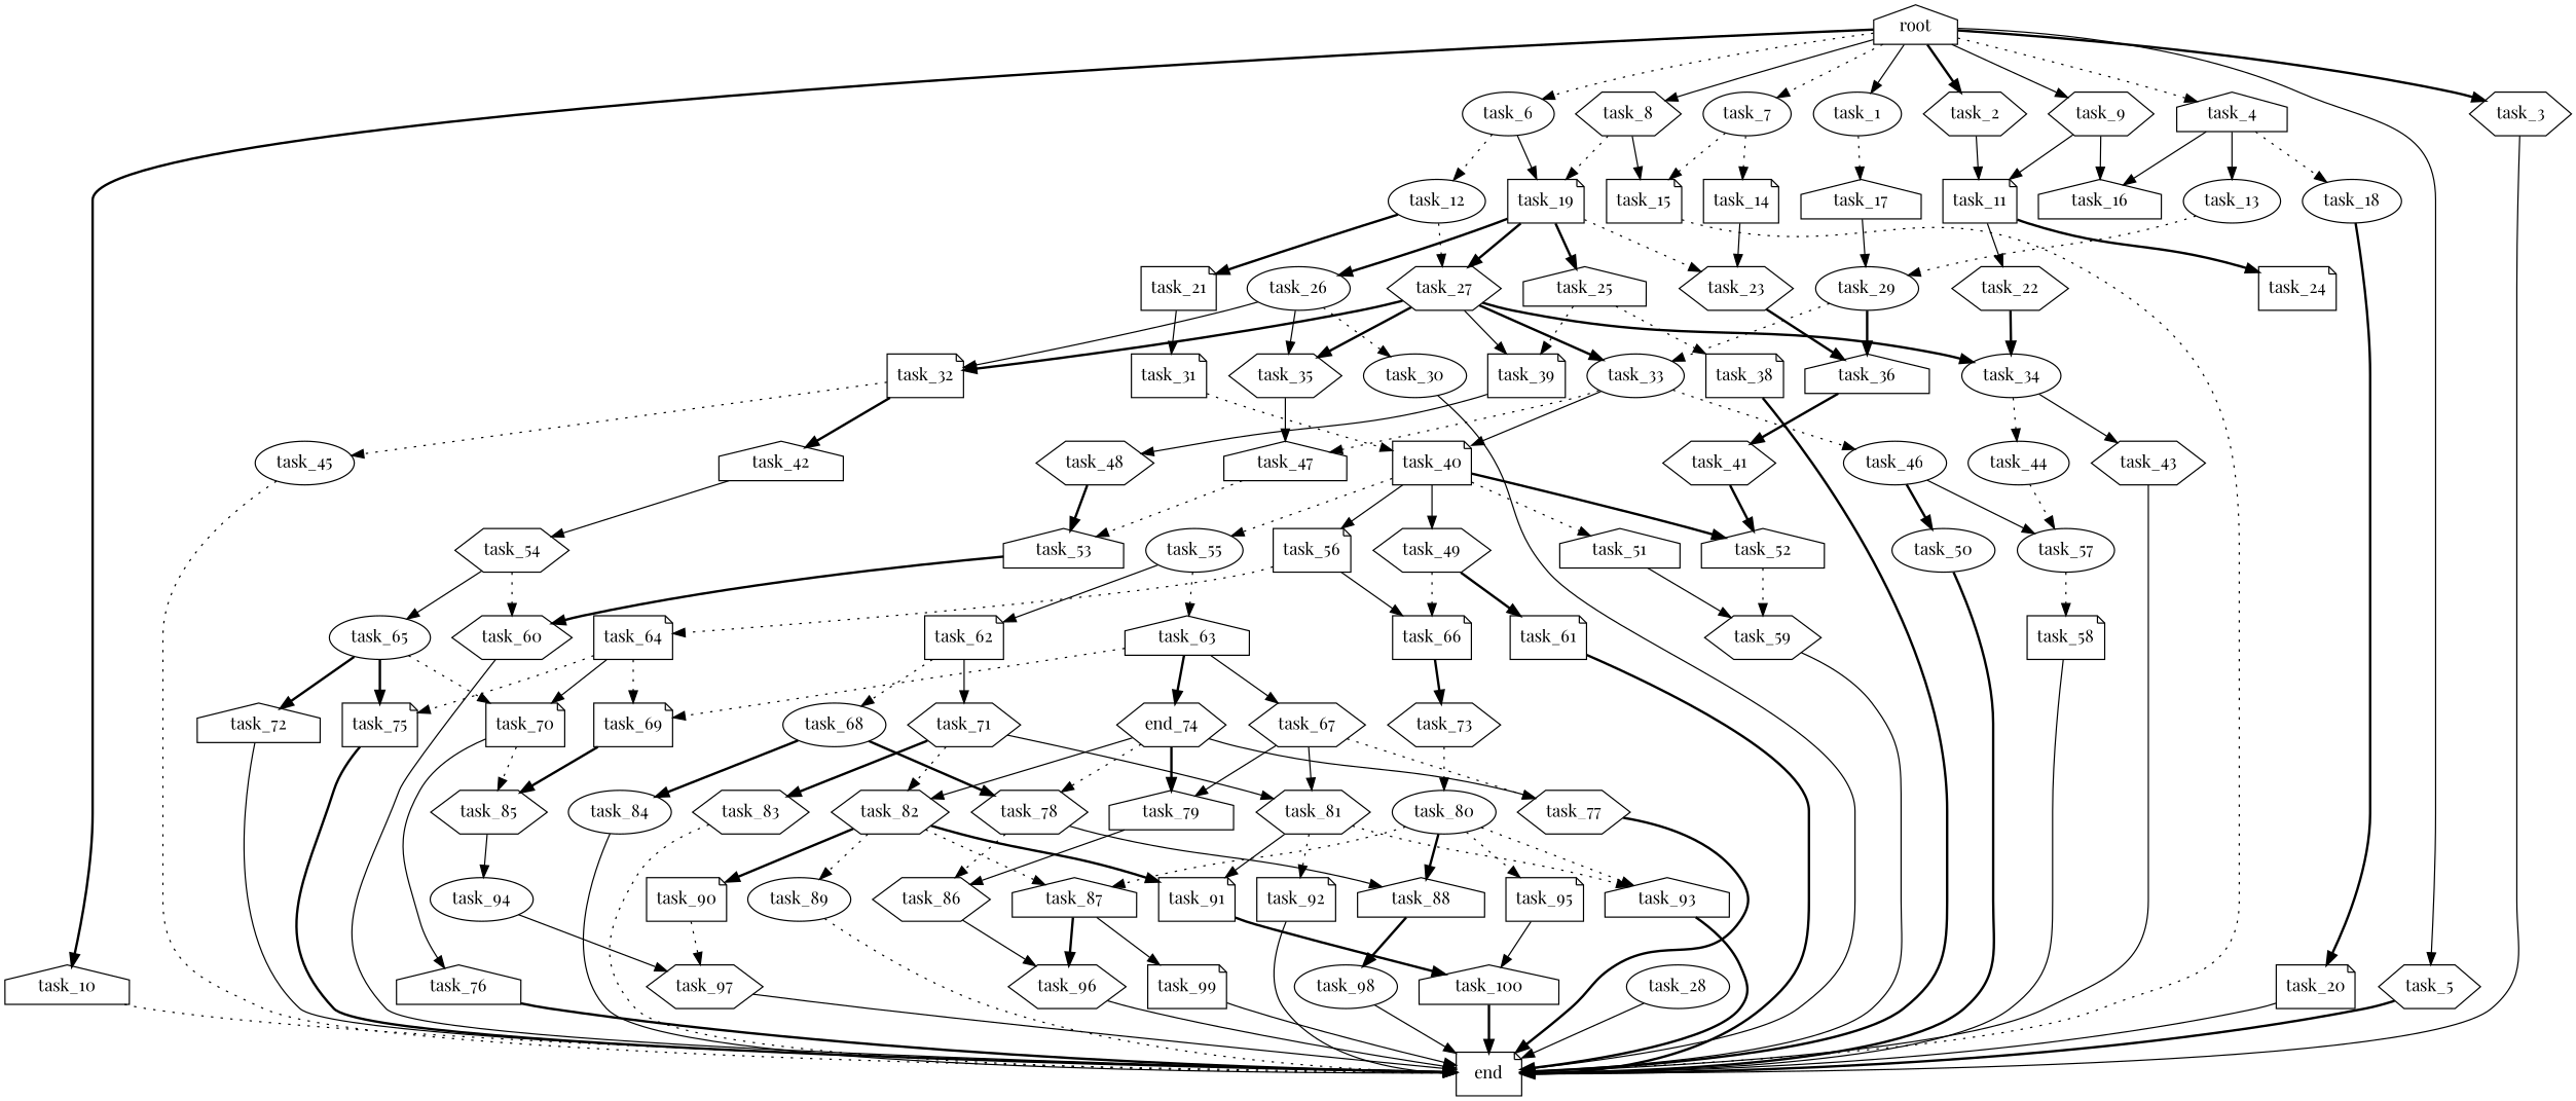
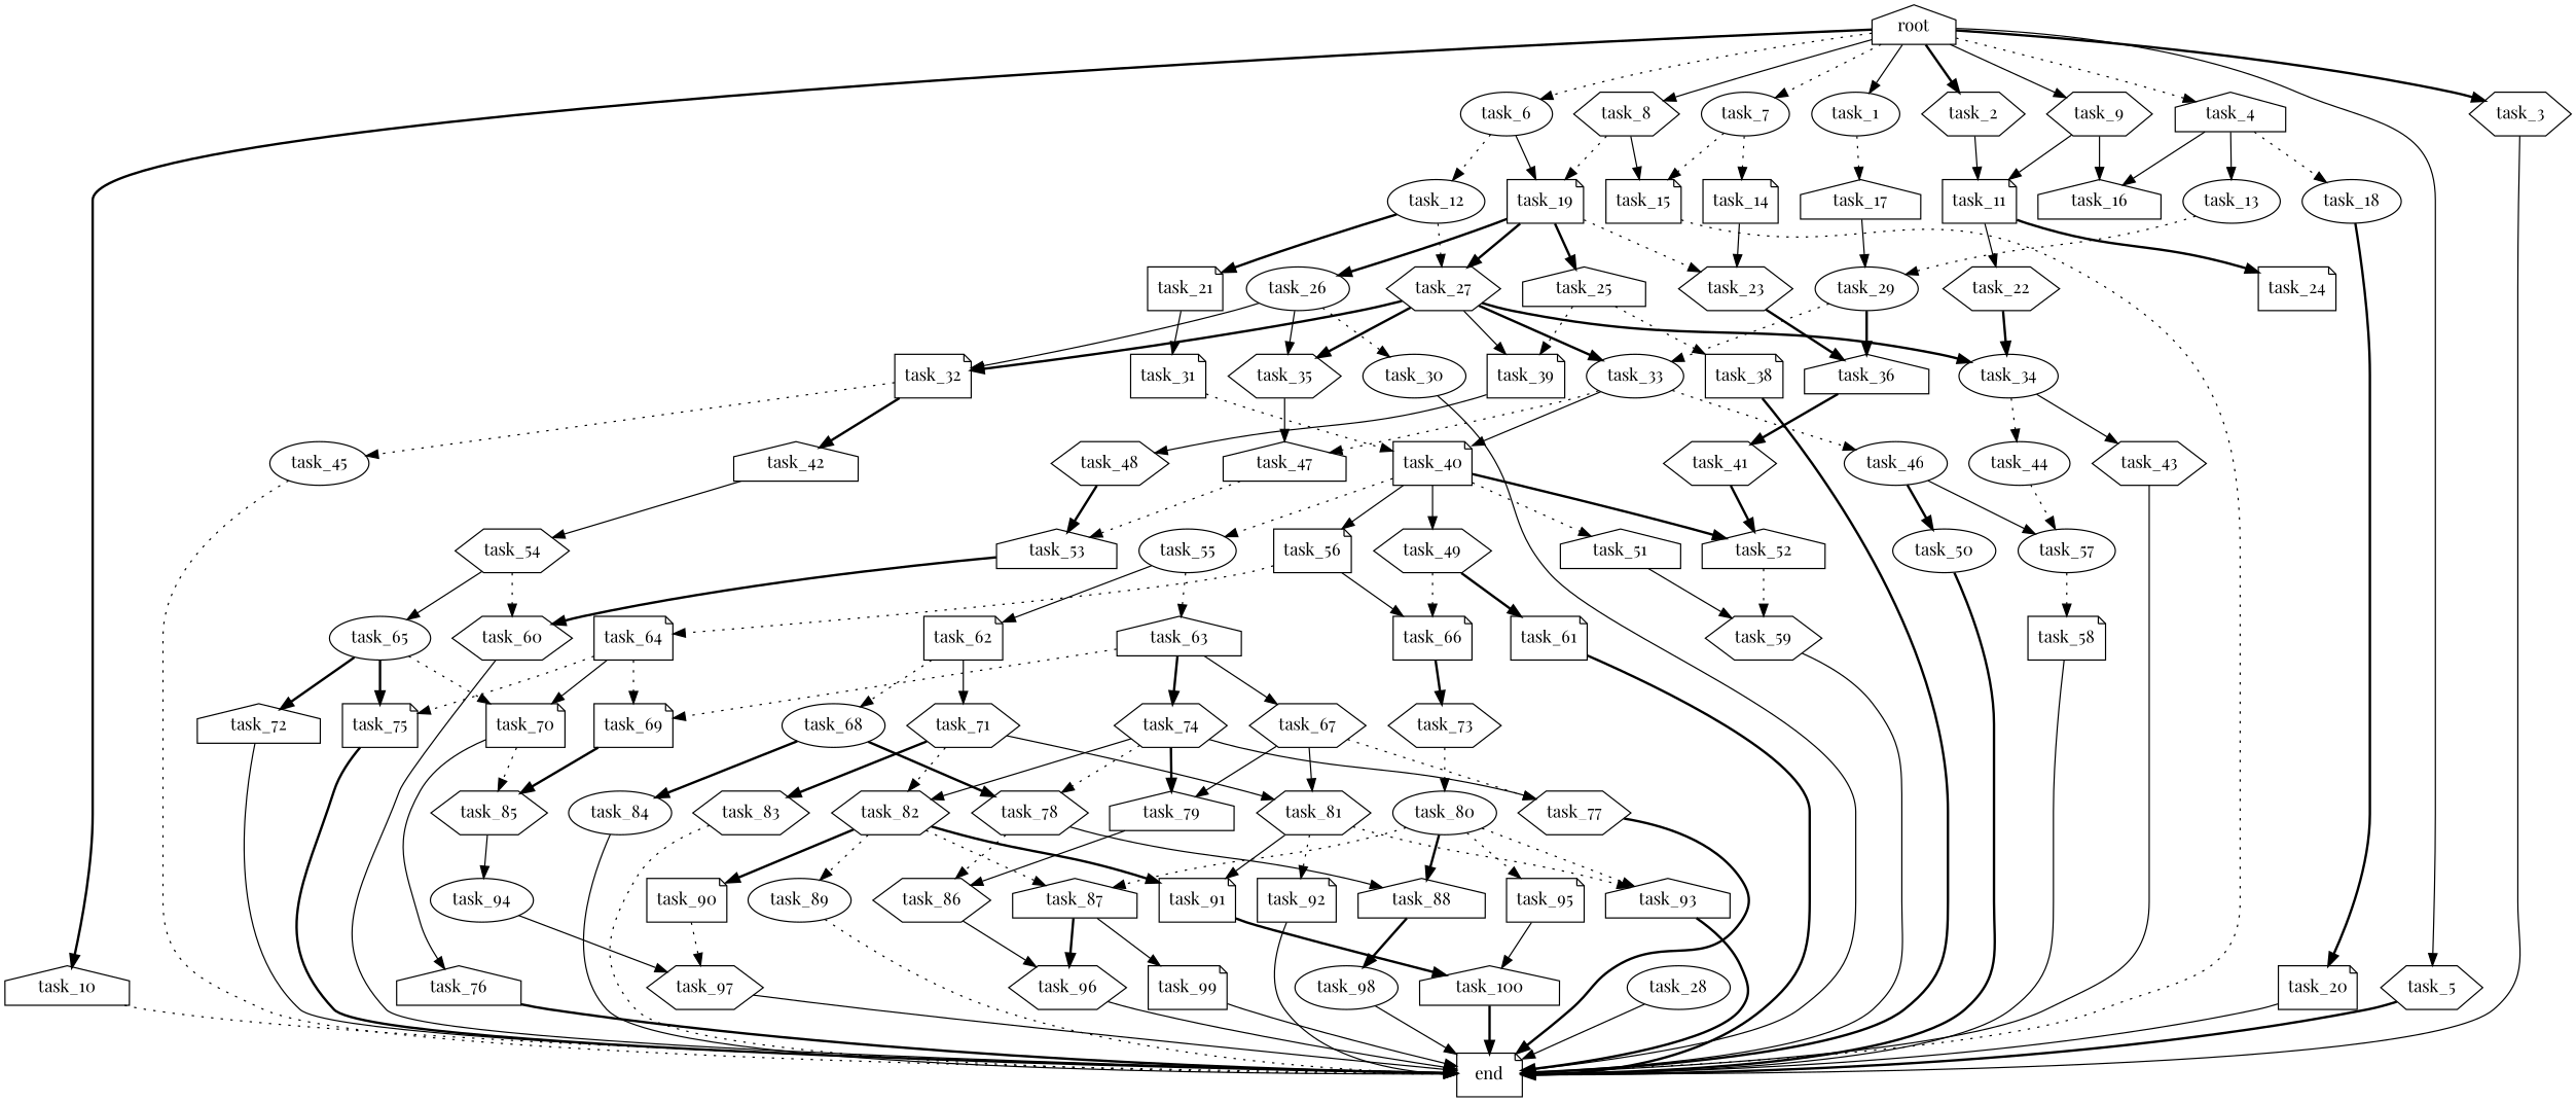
  digraph {
    fontname="Playfair Display"
    node [fontname="Playfair Display" shape=hexagon]
    edge [fontname="Playfair Display" style=solid]
    task_13 [shape=ellipse]
    task_29 [shape=ellipse]
    task_33 [shape=ellipse]
    task_36 [shape=house]
    task_10 [shape=house]
    end [shape=note]
    task_84 [shape=ellipse]
    task_65 [shape=ellipse]
    task_54
    task_60
    task_70 [shape=note]
    task_72 [shape=house]
    task_75 [shape=note]
    task_50 [shape=ellipse]
    task_58 [shape=note]
    task_14 [shape=note]
    task_23
    root [shape=house]
    task_1 [shape=ellipse]
    task_7 [shape=ellipse]
    task_9
    task_8
    task_2
    task_5
    task_3
    task_6 [shape=ellipse]
    task_4 [shape=house]
    task_17 [shape=house]
    task_15 [shape=note]
    task_16 [shape=house]
    task_11 [shape=note]
    task_19 [shape=note]
    task_12 [shape=ellipse]
    task_18 [shape=ellipse]
    task_68 [shape=ellipse]
    task_78
    task_86
    task_88 [shape=house]
    task_87 [shape=house]
    task_82
    task_90 [shape=note]
    task_91 [shape=note]
    task_89 [shape=ellipse]
    task_99 [shape=note]
    task_96
    task_97
    task_100 [shape=house]
    task_47 [shape=house]
    task_35
    task_53 [shape=house]
    task_79 [shape=house]
    task_24 [shape=note]
    task_43
    task_69 [shape=note]
    task_85
    task_94 [shape=ellipse]
    task_28 [shape=ellipse]
    task_25 [shape=house]
    task_38 [shape=note]
    task_39 [shape=note]
    task_48
    task_34 [shape=ellipse]
    task_22
    task_44 [shape=ellipse]
    task_21 [shape=note]
    task_27
    task_31 [shape=note]
    task_32 [shape=note]
    task_26 [shape=ellipse]
    task_62 [shape=note]
    task_71
    task_81
    task_83
    task_93 [shape=house]
    task_20 [shape=note]
    task_76 [shape=house]
    task_52 [shape=house]
    task_41
    task_59
    task_40 [shape=note]
    task_46 [shape=ellipse]
    task_56 [shape=note]
    task_55 [shape=ellipse]
    task_51 [shape=house]
    task_49
    task_57 [shape=ellipse]
    task_66 [shape=note]
    task_64 [shape=note]
    task_73
    task_98 [shape=ellipse]
    task_30 [shape=ellipse]
    task_42 [shape=house]
    task_45 [shape=ellipse]
    task_67
    task_77
    task_92 [shape=note]
    task_80 [shape=ellipse]
    task_95 [shape=note]
    task_63 [shape=house]
    task_61 [shape=note]
-   task_74 [label=end_74]
+   task_74
    task_13 -> task_29 [style=dotted]
    task_29 -> task_33 [style=dotted]
    task_29 -> task_36 [style=bold]
    task_33 -> task_47 [style=dotted]
    task_33 -> task_40
    task_33 -> task_46 [style=dotted]
    task_36 -> task_41 [style=bold]
    task_10 -> end [style=dotted]
    task_84 -> end
    task_65 -> task_70 [style=dotted]
    task_65 -> task_72 [style=bold]
    task_65 -> task_75 [style=bold]
    task_54 -> task_65
    task_54 -> task_60 [style=dotted]
    task_60 -> end
    task_70 -> task_85 [style=dotted]
    task_70 -> task_76
    task_72 -> end
    task_75 -> end [style=bold]
    task_50 -> end [style=bold]
    task_58 -> end
    task_14 -> task_23
    task_23 -> task_36 [style=bold]
    root -> task_10 [style=bold]
    root -> task_1
    root -> task_7 [style=dotted]
    root -> task_9
    root -> task_8
    root -> task_2 [style=bold]
    root -> task_5
    root -> task_3 [style=bold]
    root -> task_6 [style=dotted]
    root -> task_4 [style=dotted]
    task_1 -> task_17 [style=dotted]
    task_7 -> task_14 [style=dotted]
    task_7 -> task_15 [style=dotted]
    task_9 -> task_16
    task_9 -> task_11
    task_8 -> task_15
    task_8 -> task_19 [style=dotted]
    task_2 -> task_11
    task_5 -> end [style=bold]
    task_3 -> end
    task_6 -> task_19
    task_6 -> task_12 [style=dotted]
    task_4 -> task_13
    task_4 -> task_16
    task_4 -> task_18 [style=dotted]
    task_17 -> task_29
    task_15 -> end [style=dotted]
    task_11 -> task_24 [style=bold]
    task_11 -> task_22
    task_19 -> task_23 [style=dotted]
    task_19 -> task_25 [style=bold]
    task_19 -> task_27 [style=bold]
    task_19 -> task_26 [style=bold]
    task_12 -> task_21 [style=bold]
    task_12 -> task_27 [style=dotted]
    task_18 -> task_20 [style=bold]
    task_68 -> task_84 [style=bold]
    task_68 -> task_78 [style=bold]
    task_78 -> task_86 [style=dotted]
    task_78 -> task_88
    task_86 -> task_96
    task_88 -> task_98 [style=bold]
    task_87 -> task_99
    task_87 -> task_96 [style=bold]
    task_82 -> task_87 [style=dotted]
    task_82 -> task_90 [style=bold]
    task_82 -> task_91 [style=bold]
    task_82 -> task_89 [style=dotted]
    task_90 -> task_97 [style=dotted]
    task_91 -> task_100 [style=bold]
    task_89 -> end [style=dotted]
    task_99 -> end
    task_96 -> end
    task_97 -> end
    task_100 -> end [style=bold]
    task_47 -> task_53 [style=dotted]
    task_35 -> task_47
    task_53 -> task_60 [style=bold]
    task_79 -> task_86
    task_43 -> end
    task_69 -> task_85 [style=bold]
    task_85 -> task_94
    task_94 -> task_97
    task_28 -> end
    task_25 -> task_38 [style=dotted]
    task_25 -> task_39 [style=dotted]
    task_38 -> end [style=bold]
    task_39 -> task_48
    task_48 -> task_53 [style=bold]
    task_34 -> task_43
    task_34 -> task_44 [style=dotted]
    task_22 -> task_34 [style=bold]
    task_44 -> task_57 [style=dotted]
    task_21 -> task_31
    task_27 -> task_33 [style=bold]
    task_27 -> task_35 [style=bold]
    task_27 -> task_39
    task_27 -> task_34 [style=bold]
    task_27 -> task_32 [style=bold]
    task_31 -> task_40 [style=dotted]
    task_32 -> task_42 [style=bold]
    task_32 -> task_45 [style=dotted]
    task_26 -> task_35
    task_26 -> task_32
    task_26 -> task_30 [style=dotted]
    task_62 -> task_68 [style=dotted]
    task_62 -> task_71
    task_71 -> task_82 [style=dotted]
    task_71 -> task_81
    task_71 -> task_83 [style=bold]
    task_81 -> task_91
    task_81 -> task_93 [style=dotted]
    task_81 -> task_92 [style=dotted]
    task_83 -> end [style=dotted]
    task_93 -> end [style=bold]
    task_20 -> end
    task_76 -> end [style=bold]
    task_52 -> task_59 [style=dotted]
    task_41 -> task_52 [style=bold]
    task_59 -> end
    task_40 -> task_52 [style=bold]
    task_40 -> task_56
    task_40 -> task_55 [style=dotted]
    task_40 -> task_51 [style=dotted]
    task_40 -> task_49
    task_46 -> task_50 [style=bold]
    task_46 -> task_57
    task_56 -> task_66
    task_56 -> task_64 [style=dotted]
    task_55 -> task_62
    task_55 -> task_63 [style=dotted]
    task_51 -> task_59
    task_49 -> task_66 [style=dotted]
    task_49 -> task_61 [style=bold]
    task_57 -> task_58 [style=dotted]
    task_66 -> task_73 [style=bold]
    task_64 -> task_70
    task_64 -> task_75 [style=dotted]
    task_64 -> task_69 [style=dotted]
    task_73 -> task_80 [style=dotted]
    task_98 -> end
    task_30 -> end
    task_42 -> task_54
    task_45 -> end [style=dotted]
    task_67 -> task_79
    task_67 -> task_81
    task_67 -> task_77 [style=dotted]
    task_77 -> end [style=bold]
    task_92 -> end
    task_80 -> task_88 [style=bold]
    task_80 -> task_87 [style=dotted]
    task_80 -> task_93 [style=dotted]
    task_80 -> task_95 [style=dotted]
    task_95 -> task_100
    task_63 -> task_69 [style=dotted]
    task_63 -> task_67
    task_63 -> task_74 [style=bold]
    task_61 -> end [style=bold]
    task_74 -> task_78 [style=dotted]
    task_74 -> task_82
    task_74 -> task_79 [style=bold]
    task_74 -> task_77
  }
